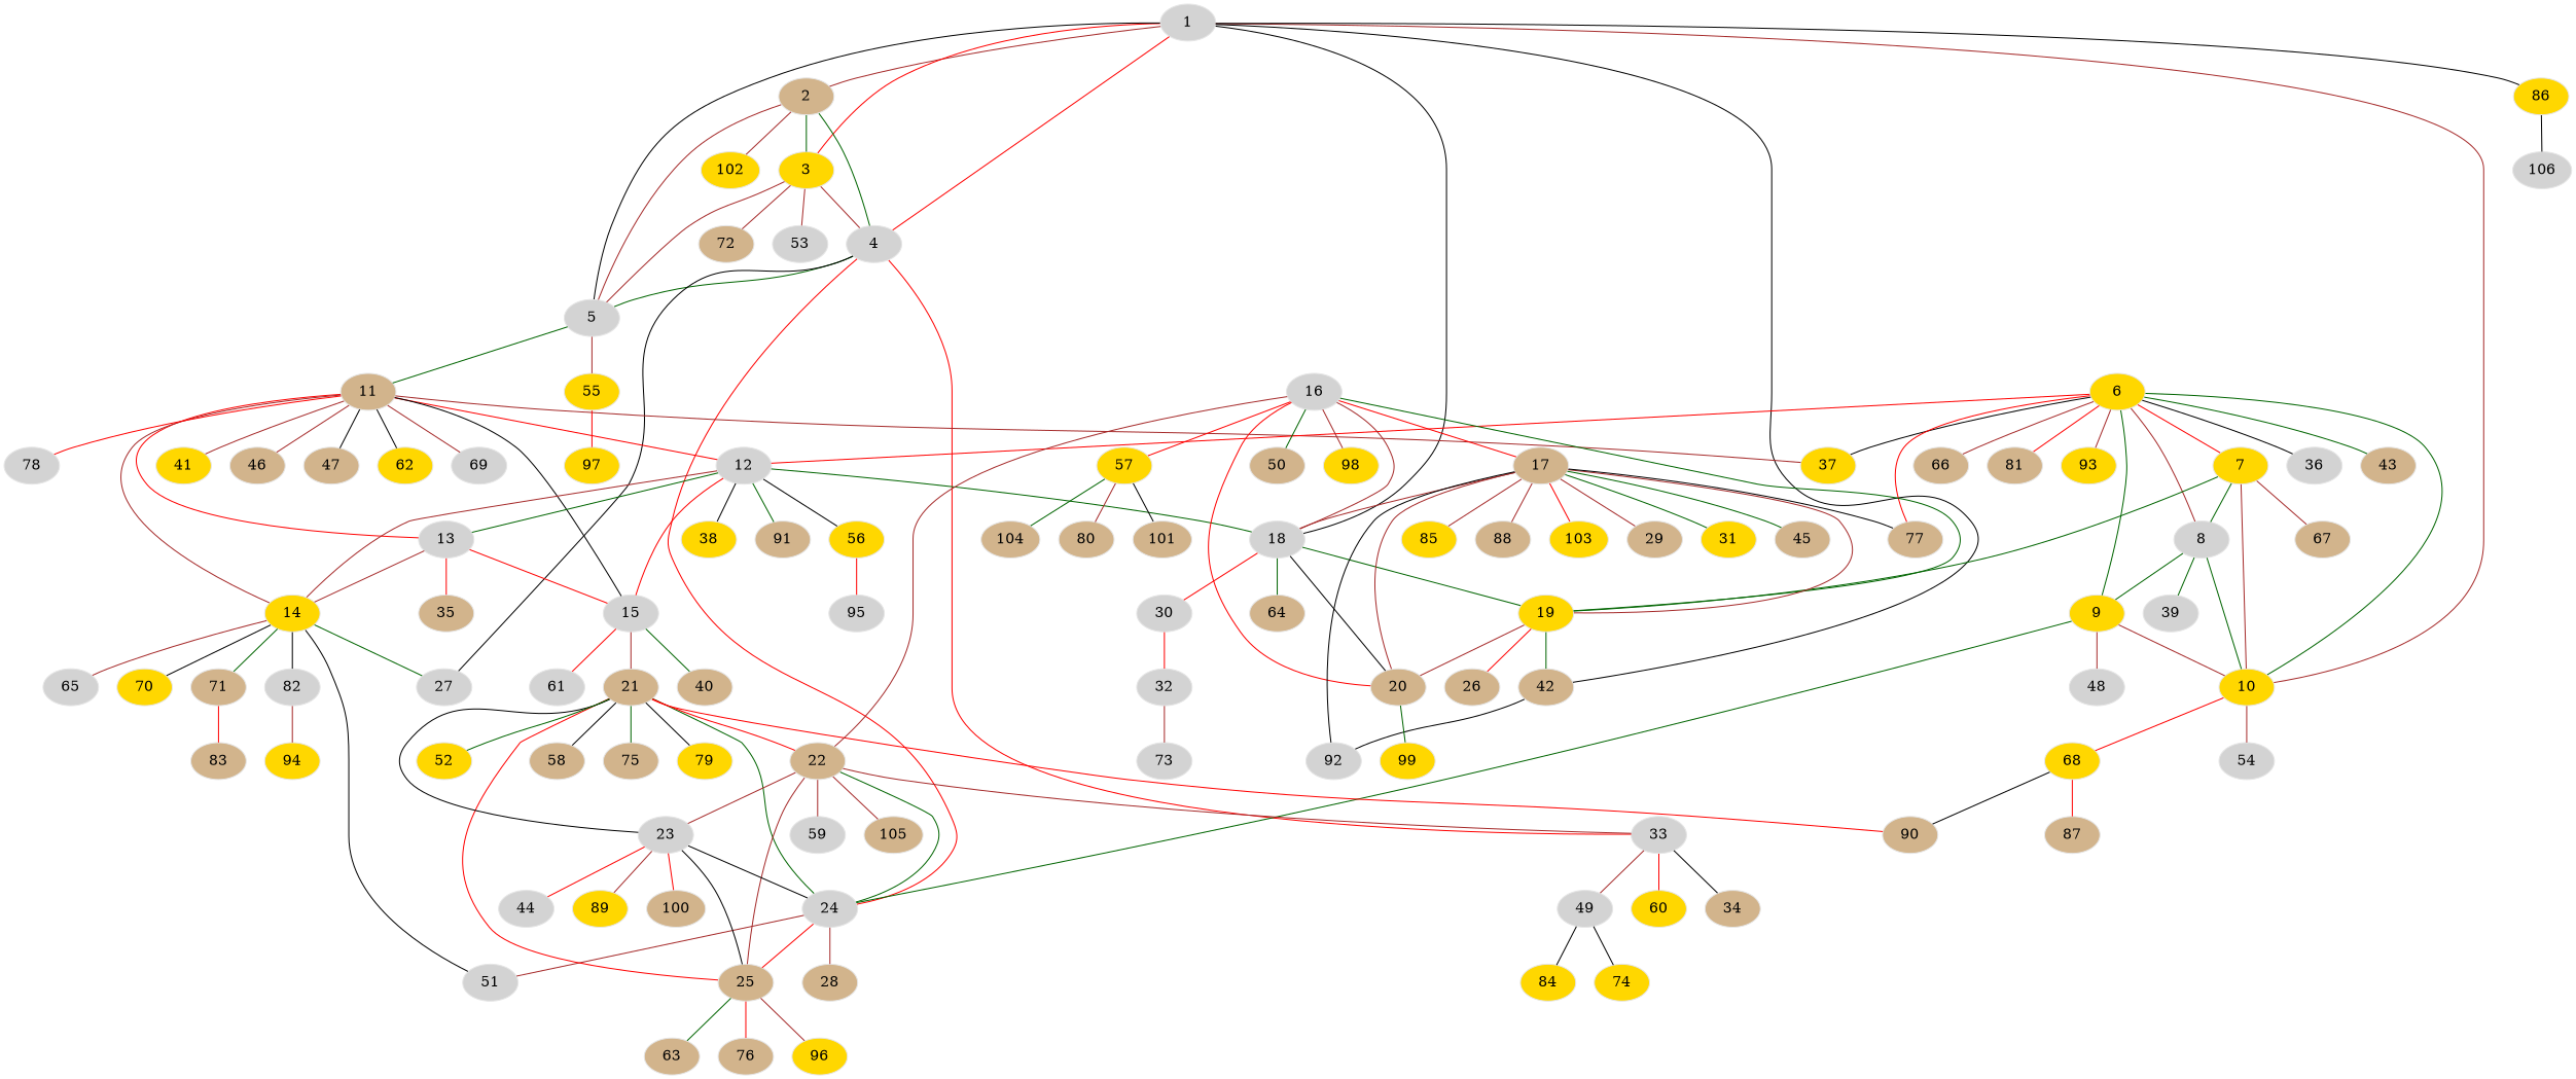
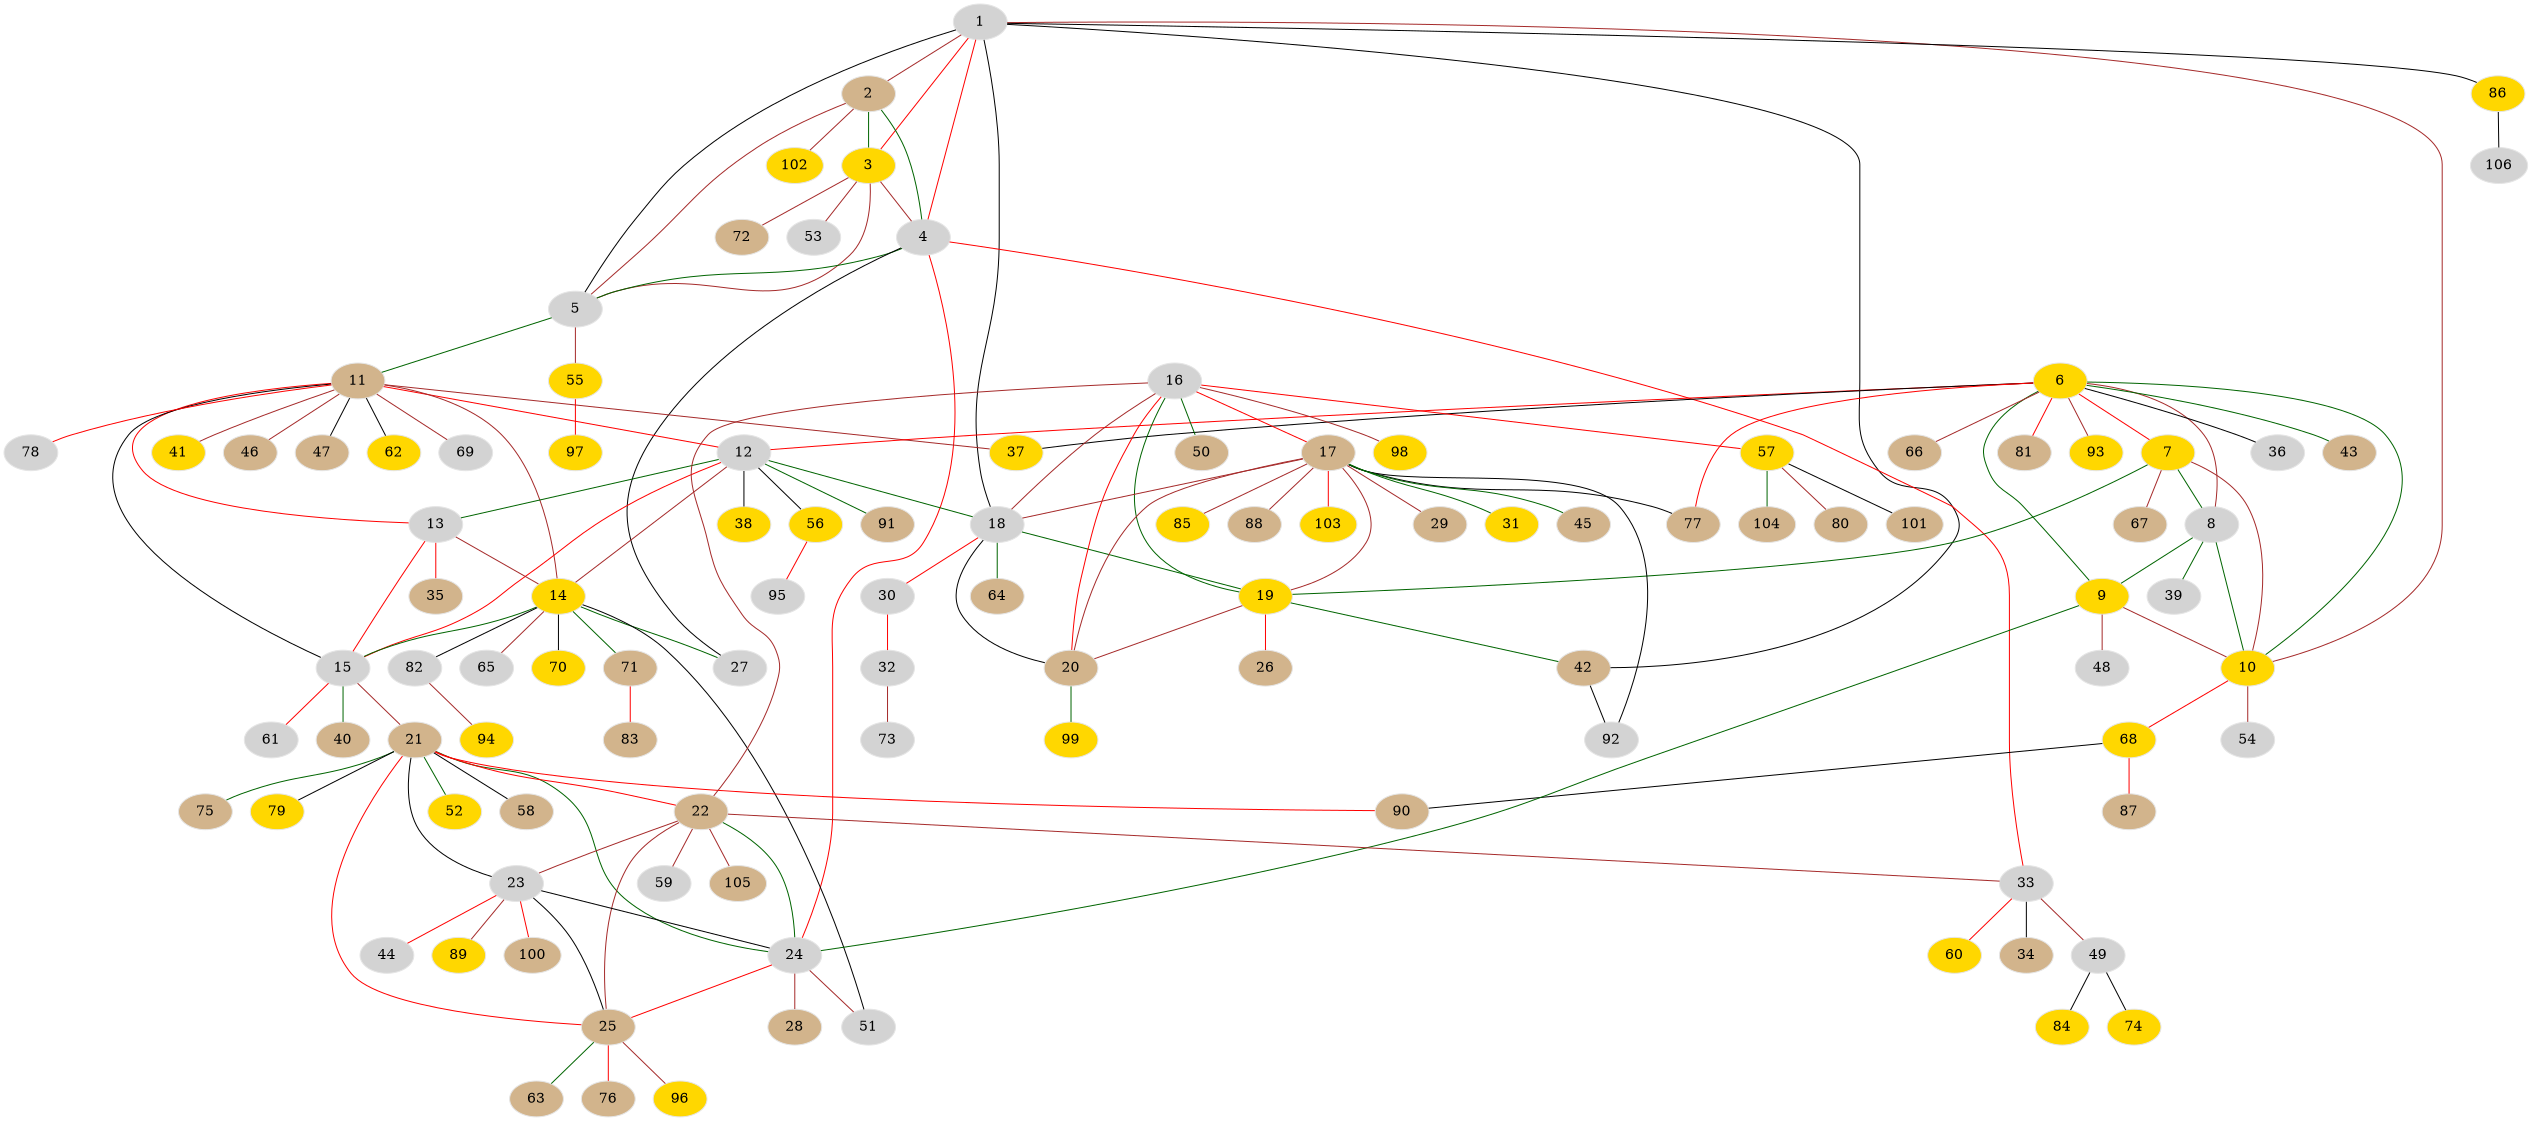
  graph {
    node [color=gray90 fillcolor=tan style=filled]
    edge [color=brown]
    1 [fillcolor=lightgrey]
    2
    3 [fillcolor=gold]
    4 [fillcolor=lightgrey]
    5 [fillcolor=lightgrey]
    10 [fillcolor=gold]
    18 [fillcolor=lightgrey]
    42
    86 [fillcolor=gold]
    102 [fillcolor=gold]
    53 [fillcolor=lightgrey]
    72
    24 [fillcolor=lightgrey]
    27 [fillcolor=lightgrey]
    33 [fillcolor=lightgrey]
    11
    55 [fillcolor=gold]
    54 [fillcolor=lightgrey]
    68 [fillcolor=gold]
    19 [fillcolor=gold]
    20
    30 [fillcolor=lightgrey]
    64
    92 [fillcolor=lightgrey]
    106 [fillcolor=lightgrey]
    51 [fillcolor=lightgrey]
    25
    28
    34
    49 [fillcolor=lightgrey]
    60 [fillcolor=gold]
    12 [fillcolor=lightgrey]
    37 [fillcolor=gold]
    13 [fillcolor=lightgrey]
    14 [fillcolor=gold]
    15 [fillcolor=lightgrey]
    41 [fillcolor=gold]
    46
    47
    62 [fillcolor=gold]
    69 [fillcolor=lightgrey]
    78 [fillcolor=lightgrey]
    97 [fillcolor=gold]
    6 [fillcolor=gold]
    7 [fillcolor=gold]
    8 [fillcolor=lightgrey]
    9 [fillcolor=gold]
    36 [fillcolor=lightgrey]
    43
    66
    77
    81
    93 [fillcolor=gold]
    67
    39 [fillcolor=lightgrey]
    48 [fillcolor=lightgrey]
    38 [fillcolor=gold]
    56 [fillcolor=gold]
    91
    26
    90
    87
    35
    65 [fillcolor=lightgrey]
    70 [fillcolor=gold]
    71
    82 [fillcolor=lightgrey]
    21
    40
    61 [fillcolor=lightgrey]
    95 [fillcolor=lightgrey]
    83
    94 [fillcolor=gold]
    22
    23 [fillcolor=lightgrey]
    52 [fillcolor=gold]
    58
    75
    79 [fillcolor=gold]
    16 [fillcolor=lightgrey]
    17
    50
    57 [fillcolor=gold]
    98 [fillcolor=gold]
    29
    31 [fillcolor=gold]
    45
    85 [fillcolor=gold]
    88
    103 [fillcolor=gold]
    99 [fillcolor=gold]
    59 [fillcolor=lightgrey]
    105
    80
    101
    104
    32 [fillcolor=lightgrey]
    44 [fillcolor=lightgrey]
    89 [fillcolor=gold]
    100
    63
    76
    96 [fillcolor=gold]
    73 [fillcolor=lightgrey]
    74 [fillcolor=gold]
    84 [fillcolor=gold]
    1 -- 2
    1 -- 3 [color=red]
    1 -- 4 [color=red]
    1 -- 5 [color=black]
    1 -- 10
    1 -- 18 [color=black]
    1 -- 42 [color=black]
    1 -- 86 [color=black]
    2 -- 3 [color=darkgreen]
    2 -- 4 [color=darkgreen]
    2 -- 5
    2 -- 102
    3 -- 4
    3 -- 5
    3 -- 53
    3 -- 72
    4 -- 5 [color=darkgreen]
    4 -- 24 [color=red]
    4 -- 27 [color=black]
    4 -- 33 [color=red]
    5 -- 11 [color=darkgreen]
    5 -- 55
    10 -- 54
    10 -- 68 [color=red]
    18 -- 19 [color=darkgreen]
    18 -- 20 [color=black]
    18 -- 30 [color=red]
    18 -- 64 [color=darkgreen]
    42 -- 92 [color=black]
    86 -- 106 [color=black]
    24 -- 51
    24 -- 25 [color=red]
    24 -- 28
    33 -- 34 [color=black]
    33 -- 49
    33 -- 60 [color=red]
    11 -- 12 [color=red]
    11 -- 37
    11 -- 13 [color=red]
    11 -- 14
    11 -- 15 [color=black]
    11 -- 41
    11 -- 46
    11 -- 47 [color=black]
    11 -- 62 [color=black]
    11 -- 69
    11 -- 78 [color=red]
    55 -- 97 [color=red]
    68 -- 90 [color=black]
    68 -- 87 [color=red]
    19 -- 42 [color=darkgreen]
    19 -- 20
    19 -- 26 [color=red]
    20 -- 99 [color=darkgreen]
    30 -- 32 [color=red]
    25 -- 63 [color=darkgreen]
    25 -- 76 [color=red]
    25 -- 96
    49 -- 74 [color=black]
    49 -- 84 [color=black]
    12 -- 18 [color=darkgreen]
    12 -- 13 [color=darkgreen]
    12 -- 14
    12 -- 15 [color=red]
    12 -- 38 [color=black]
    12 -- 56 [color=black]
    12 -- 91 [color=darkgreen]
    13 -- 14
    13 -- 15 [color=red]
    13 -- 35 [color=red]
    14 -- 27 [color=darkgreen]
    14 -- 51 [color=black]
+   14 -- 15 [color=darkgreen]
    14 -- 65
    14 -- 70 [color=black]
    14 -- 71 [color=darkgreen]
    14 -- 82 [color=black]
    15 -- 21
    15 -- 40 [color=darkgreen]
    15 -- 61 [color=red]
    6 -- 10 [color=darkgreen]
    6 -- 12 [color=red]
    6 -- 37 [color=black]
    6 -- 7 [color=red]
    6 -- 8
    6 -- 9 [color=darkgreen]
    6 -- 36 [color=black]
    6 -- 43 [color=darkgreen]
    6 -- 66
    6 -- 77 [color=red]
    6 -- 81 [color=red]
    6 -- 93
    7 -- 10
    7 -- 19 [color=darkgreen]
    7 -- 8 [color=darkgreen]
    7 -- 67
    8 -- 10 [color=darkgreen]
    8 -- 9 [color=darkgreen]
    8 -- 39 [color=darkgreen]
    9 -- 10
    9 -- 24 [color=darkgreen]
    9 -- 48
    56 -- 95 [color=red]
    71 -- 83 [color=red]
    82 -- 94
    21 -- 24 [color=darkgreen]
    21 -- 25 [color=red]
    21 -- 90 [color=red]
    21 -- 22 [color=red]
    21 -- 23 [color=black]
    21 -- 52 [color=darkgreen]
    21 -- 58 [color=black]
    21 -- 75 [color=darkgreen]
    21 -- 79 [color=black]
    22 -- 24 [color=darkgreen]
    22 -- 33
    22 -- 25
    22 -- 23
    22 -- 59
    22 -- 105
    23 -- 24 [color=black]
    23 -- 25 [color=black]
    23 -- 44 [color=red]
    23 -- 89
    23 -- 100 [color=red]
    16 -- 18
    16 -- 19 [color=darkgreen]
    16 -- 20 [color=red]
    16 -- 22
    16 -- 17 [color=red]
    16 -- 50 [color=darkgreen]
    16 -- 57 [color=red]
    16 -- 98
    17 -- 18
    17 -- 19
    17 -- 20
    17 -- 92 [color=black]
    17 -- 77 [color=black]
    17 -- 29
    17 -- 31 [color=darkgreen]
    17 -- 45 [color=darkgreen]
    17 -- 85
    17 -- 88
    17 -- 103 [color=red]
    57 -- 80
    57 -- 101 [color=black]
    57 -- 104 [color=darkgreen]
    32 -- 73
  }
